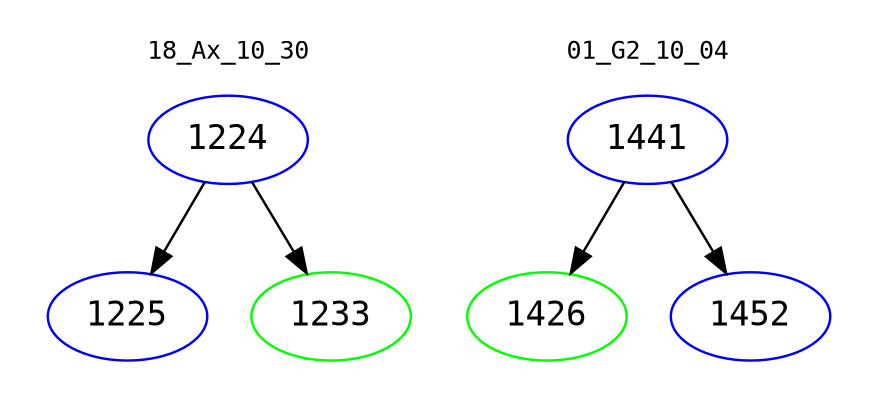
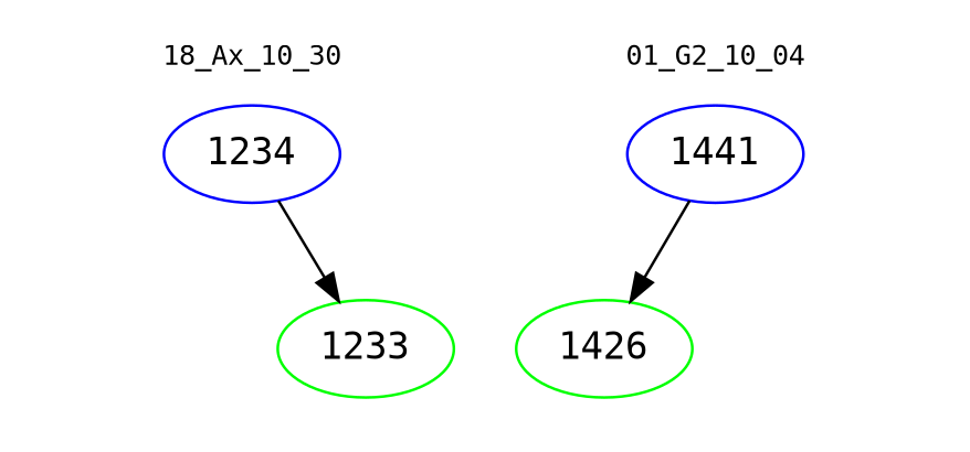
  digraph {
    fontname="DejaVu Sans Mono"
    node [color=blue fontname="DejaVu Sans Mono"]
    edge [color=black fontname="DejaVu Sans Mono"]
-   n1 [label=1224]
-   n2 [label=1225]
+   n1 [label=1234]
    n3 [color=green label=1233]
    n4 [label=1441]
    n5 [color=green label=1426]
-   n6 [label=1452]
    subgraph cluster_1 {
      color=white
      fontsize=10
      label="18_Ax_10_30"
      n1
-     n2
      n3
    }
    subgraph cluster_2 {
      color=white
      fontsize=10
      label="01_G2_10_04"
      n4
      n5
-     n6
    }
-   n1 -> n2
    n1 -> n3
    n4 -> n5
-   n4 -> n6
  }
